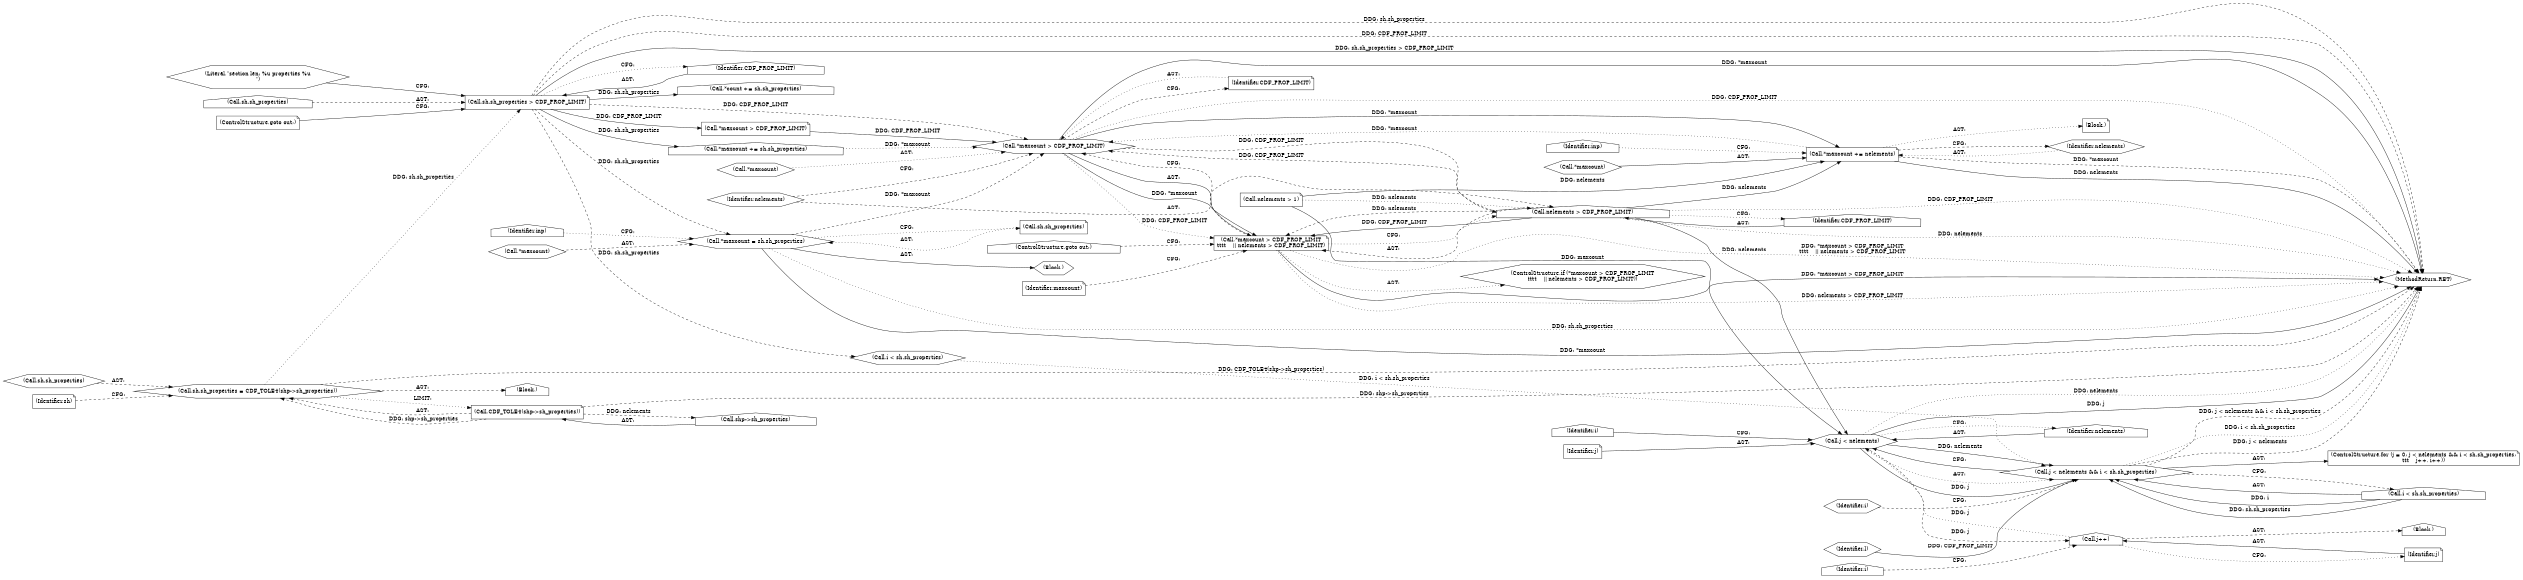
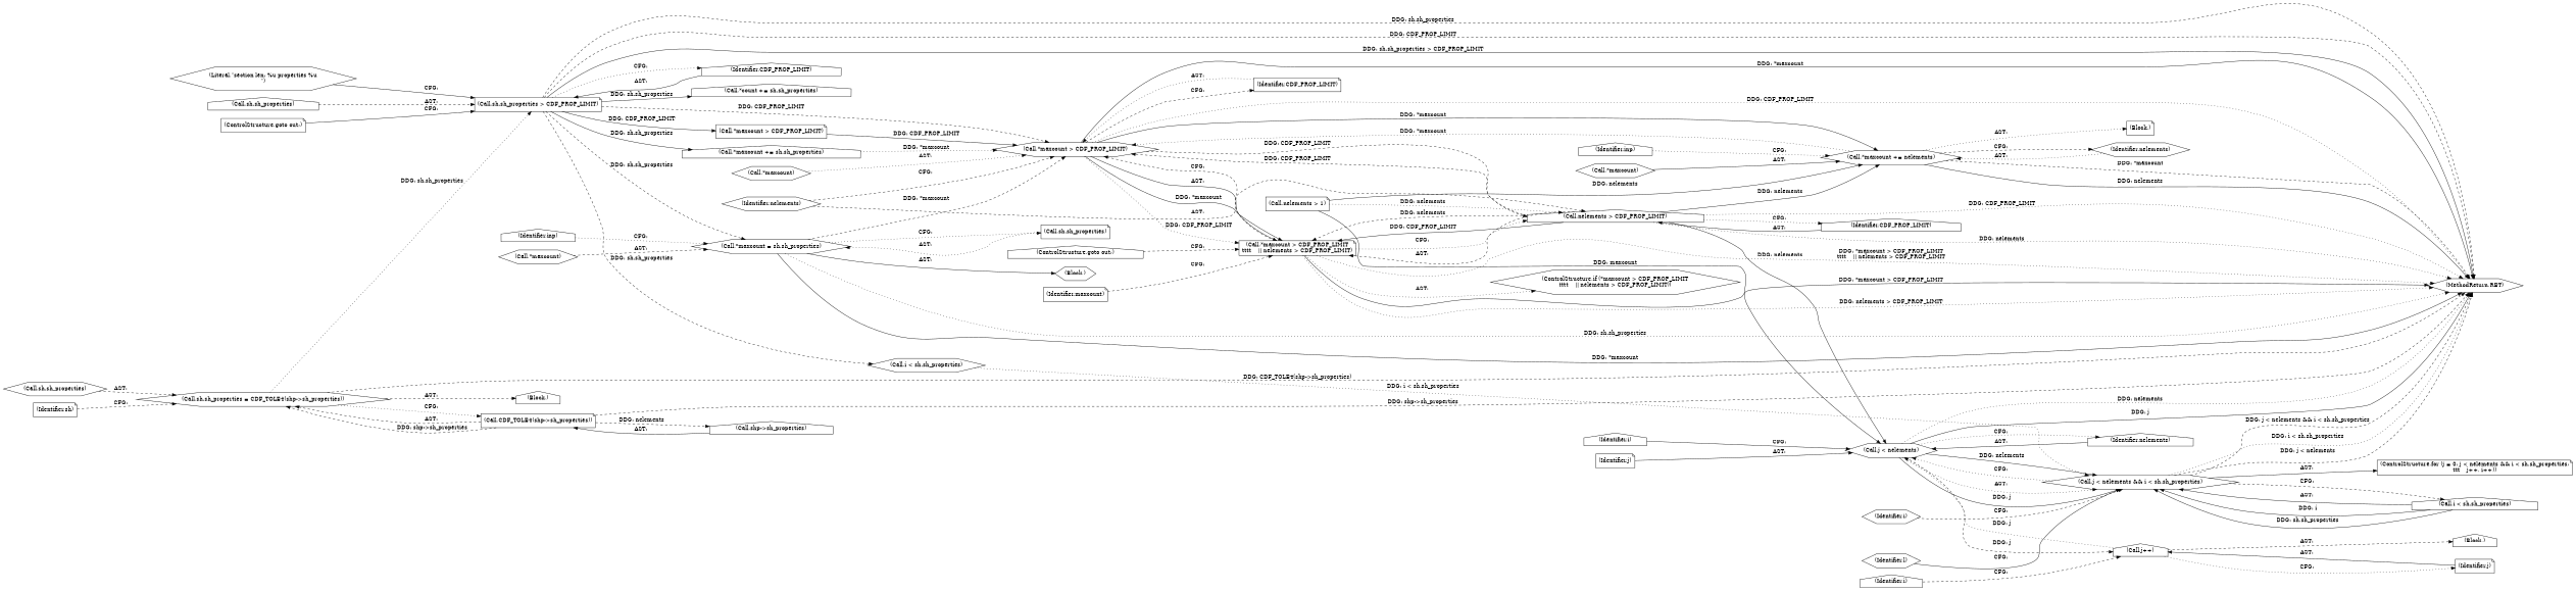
  digraph {
    rankdir=LR
    node [shape=hexagon]
    edge [style=solid]
    n1 [label="(Call,*maxcount = sh.sh_properties)"]
    n2 [label="(Call,*maxcount > CDF_PROP_LIMIT)"]
    n3 [label="(Call,sh.sh_properties)" shape=note]
    n4 [label="(MethodReturn,RET)"]
    n5 [label="(Block,)"]
    n6 [label="(Call,*maxcount > CDF_PROP_LIMIT\n\t\t\t\t    || nelements > CDF_PROP_LIMIT)" shape=note]
    n7 [label="(Call,nelements > CDF_PROP_LIMIT)" shape=house]
-   n8 [label="(Call,*maxcount += nelements)" shape=note]
+   n8 [label="(Call,*maxcount += nelements)"]
    n9 [label="(Identifier,CDF_PROP_LIMIT)" shape=note]
    n10 [label="(Call,sh.sh_properties > CDF_PROP_LIMIT)" shape=note]
    n11 [label="(Call,*maxcount > CDF_PROP_LIMIT)" shape=note]
    n12 [label="(Identifier,CDF_PROP_LIMIT)" shape=house]
    n13 [label="(Call,i < sh.sh_properties)"]
    n14 [label="(Call,*count += sh.sh_properties)" shape=house]
    n15 [label="(Call,*maxcount += sh.sh_properties)" shape=house]
    n16 [label="(Call,j < nelements && i < sh.sh_properties)"]
    n17 [label="(Call,sh.sh_properties = CDF_TOLE4(shp->sh_properties))"]
    n18 [label="(Call,CDF_TOLE4(shp->sh_properties))" shape=note]
    n19 [label="(Block,)" shape=house]
    n20 [label="(Call,shp->sh_properties)" shape=house]
    n21 [label="(ControlStructure,if (*maxcount > CDF_PROP_LIMIT\n\t\t\t\t    || nelements > CDF_PROP_LIMIT))"]
    n22 [label="(Call,j < nelements)"]
    n23 [label="(Identifier,CDF_PROP_LIMIT)" shape=house]
    n24 [label="(Block,)" shape=note]
    n25 [label="(Identifier,nelements)"]
    n26 [label="(Call,j++)" shape=house]
    n27 [label="(Identifier,nelements)" shape=house]
    n28 [label="(ControlStructure,for (j = 0; j < nelements && i < sh.sh_properties;\n\t\t\t    j++, i++))" shape=note]
    n29 [label="(Call,i < sh.sh_properties)" shape=house]
    n30 [label="(Identifier,j)" shape=note]
    n31 [label="(Block,)" shape=house]
    n32 [label="(Literal,\"section len: %u properties %u\n\")"]
    n33 [label="(Call,sh.sh_properties)"]
    n34 [label="(Identifier,i)" shape=house]
    n35 [label="(Call,*maxcount)"]
    n36 [label="(Call,nelements > 1)" shape=note]
    n37 [label="(Call,sh.sh_properties)" shape=house]
    n38 [label="(Call,*maxcount)"]
    n39 [label="(ControlStructure,goto out;)" shape=note]
    n40 [label="(Identifier,inp)" shape=house]
    n41 [label="(Identifier,sh)" shape=note]
    n42 [label="(ControlStructure,goto out;)" shape=house]
    n43 [label="(Identifier,i)"]
    n44 [label="(Identifier,inp)" shape=house]
    n45 [label="(Identifier,nelements)"]
    n46 [label="(Identifier,i)" shape=house]
    n47 [label="(Identifier,l)"]
    n48 [label="(Identifier,j)" shape=note]
    n49 [label="(Call,*maxcount)"]
    n50 [label="(Identifier,maxcount)" shape=note]
    n1 -> n2 [label="DDG: *maxcount" style=dashed]
    n1 -> n3 [label="CFG: " style=dotted]
    n1 -> n4 [label="DDG: sh.sh_properties" style=dotted]
    n1 -> n4 [label="DDG: *maxcount"]
    n1 -> n5 [label="AST: "]
    n2 -> n4 [label="DDG: *maxcount"]
    n2 -> n4 [label="DDG: CDF_PROP_LIMIT" style=dotted]
    n2 -> n6 [label="AST: "]
    n2 -> n6 [label="DDG: *maxcount"]
    n2 -> n6 [label="DDG: CDF_PROP_LIMIT" style=dotted]
    n2 -> n7 [label="DDG: CDF_PROP_LIMIT" style=dashed]
    n2 -> n8 [label="DDG: *maxcount"]
    n2 -> n9 [label="CFG: " style=dashed]
    n3 -> n1 [label="AST: " style=dotted]
    n6 -> n2 [label="CFG: " style=dashed]
    n6 -> n4 [label="DDG: *maxcount > CDF_PROP_LIMIT\n\t\t\t\t    || nelements > CDF_PROP_LIMIT" style=dotted]
    n6 -> n4 [label="DDG: *maxcount > CDF_PROP_LIMIT"]
    n6 -> n4 [label="DDG: nelements > CDF_PROP_LIMIT" style=dotted]
    n6 -> n7 [label="CFG: " style=dotted]
    n6 -> n21 [label="AST: " style=dotted]
    n7 -> n2 [label="DDG: CDF_PROP_LIMIT" style=dashed]
    n7 -> n4 [label="DDG: CDF_PROP_LIMIT" style=dotted]
    n7 -> n4 [label="DDG: nelements" style=dotted]
    n7 -> n6 [label="AST: " style=dashed]
    n7 -> n6 [label="DDG: nelements" style=dashed]
    n7 -> n6 [label="DDG: CDF_PROP_LIMIT"]
    n7 -> n8 [label="DDG: nelements"]
    n7 -> n22 [label="DDG: nelements"]
    n7 -> n23 [label="CFG: " style=dotted]
    n8 -> n2 [label="DDG: *maxcount" style=dotted]
    n8 -> n4 [label="DDG: *maxcount" style=dashed]
    n8 -> n4 [label="DDG: nelements"]
    n8 -> n24 [label="AST: " style=dotted]
    n8 -> n25 [label="CFG: " style=dashed]
    n9 -> n2 [label="AST: " style=dotted]
    n10 -> n1 [label="DDG: sh.sh_properties" style=dashed]
    n10 -> n2 [label="DDG: CDF_PROP_LIMIT" style=dashed]
    n10 -> n4 [label="DDG: sh.sh_properties" style=dashed]
    n10 -> n4 [label="DDG: CDF_PROP_LIMIT" style=dashed]
    n10 -> n4 [label="DDG: sh.sh_properties > CDF_PROP_LIMIT"]
    n10 -> n11 [label="DDG: CDF_PROP_LIMIT"]
    n10 -> n12 [label="CFG: " style=dotted]
    n10 -> n13 [label="DDG: sh.sh_properties" style=dashed]
    n10 -> n14 [label="DDG: sh.sh_properties"]
    n10 -> n15 [label="DDG: sh.sh_properties"]
    n11 -> n2 [label="DDG: CDF_PROP_LIMIT"]
    n12 -> n10 [label="AST: "]
    n13 -> n16 [label="DDG: i < sh.sh_properties" style=dotted]
    n15 -> n2 [label="DDG: *maxcount" style=dotted]
    n16 -> n4 [label="DDG: j < nelements && i < sh.sh_properties" style=dashed]
    n16 -> n4 [label="DDG: i < sh.sh_properties" style=dotted]
    n16 -> n4 [label="DDG: j < nelements" style=dashed]
-   n16 -> n22 [label="CFG: "]
+   n16 -> n22 [label="CFG: " style=dotted]
    n16 -> n28 [label="AST: "]
    n16 -> n29 [label="CFG: " style=dashed]
    n17 -> n4 [label="DDG: CDF_TOLE4(shp->sh_properties)" style=dashed]
    n17 -> n10 [label="DDG: sh.sh_properties" style=dotted]
-   n17 -> n18 [label="LIMIT: " style=dotted]
+   n17 -> n18 [label="CFG: " style=dotted]
    n17 -> n19 [label="AST: " style=dashed]
    n18 -> n4 [label="DDG: shp->sh_properties" style=dashed]
    n18 -> n17 [label="AST: " style=dashed]
    n18 -> n17 [label="DDG: shp->sh_properties" style=dashed]
    n18 -> n20 [label="DDG: nelements" style=dashed]
    n20 -> n18 [label="AST: "]
    n22 -> n4 [label="DDG: nelements" style=dotted]
    n22 -> n4 [label="DDG: j"]
    n22 -> n16 [label="AST: " style=dotted]
    n22 -> n16 [label="DDG: j"]
    n22 -> n16 [label="DDG: nelements"]
    n22 -> n26 [label="DDG: j" style=dashed]
    n22 -> n27 [label="CFG: " style=dotted]
    n23 -> n7 [label="AST: "]
    n25 -> n8 [label="AST: " style=dotted]
    n26 -> n22 [label="DDG: j" style=dotted]
    n26 -> n30 [label="CFG: " style=dotted]
    n26 -> n31 [label="AST: " style=dashed]
    n27 -> n22 [label="AST: "]
    n29 -> n16 [label="AST: "]
    n29 -> n16 [label="DDG: i"]
    n29 -> n16 [label="DDG: sh.sh_properties"]
    n30 -> n26 [label="AST: "]
    n32 -> n10 [label="CFG: "]
    n33 -> n17 [label="AST: " style=dashed]
    n34 -> n26 [label="CFG: " style=dashed]
    n35 -> n1 [label="AST: " style=dashed]
    n36 -> n7 [label="DDG: nelements" style=dotted]
    n36 -> n8 [label="DDG: nelements"]
    n36 -> n22 [label="DDG: maxcount"]
    n37 -> n10 [label="AST: " style=dashed]
    n38 -> n2 [label="AST: " style=dotted]
    n39 -> n10 [label="CFG: "]
    n40 -> n1 [label="CFG: " style=dotted]
    n41 -> n17 [label="CFG: " style=dashed]
    n42 -> n6 [label="CFG: " style=dashed]
    n43 -> n16 [label="CFG: " style=dashed]
    n44 -> n8 [label="CFG: " style=dotted]
    n45 -> n2 [label="CFG: " style=dashed]
    n45 -> n7 [label="AST: " style=dashed]
    n46 -> n22 [label="CFG: "]
-   n47 -> n16 [label="DDG: CDF_PROP_LIMIT"]
+   n47 -> n16 [label="CFG: "]
    n48 -> n22 [label="AST: "]
    n49 -> n8 [label="AST: "]
    n50 -> n6 [label="CFG: " style=dashed]
  }
